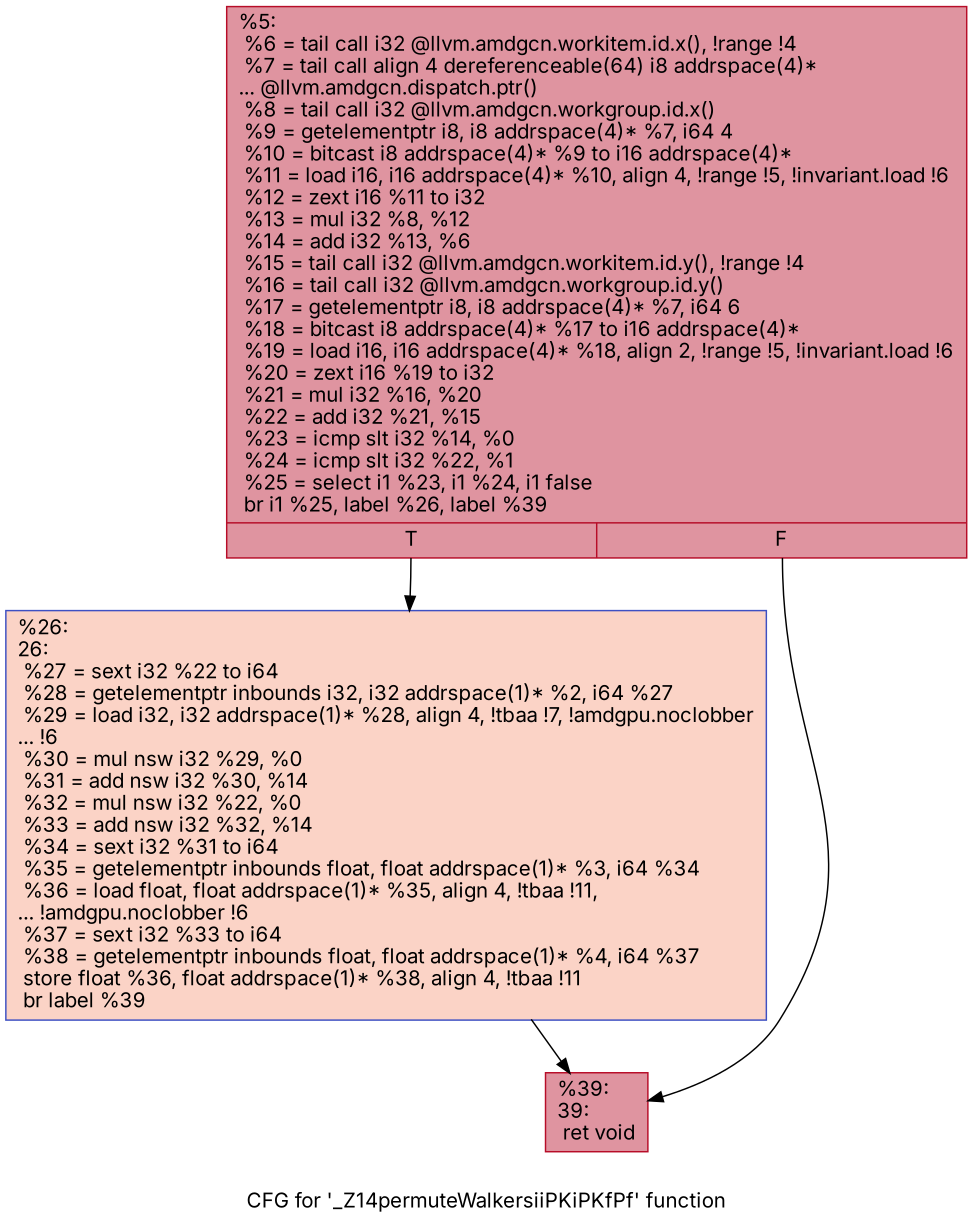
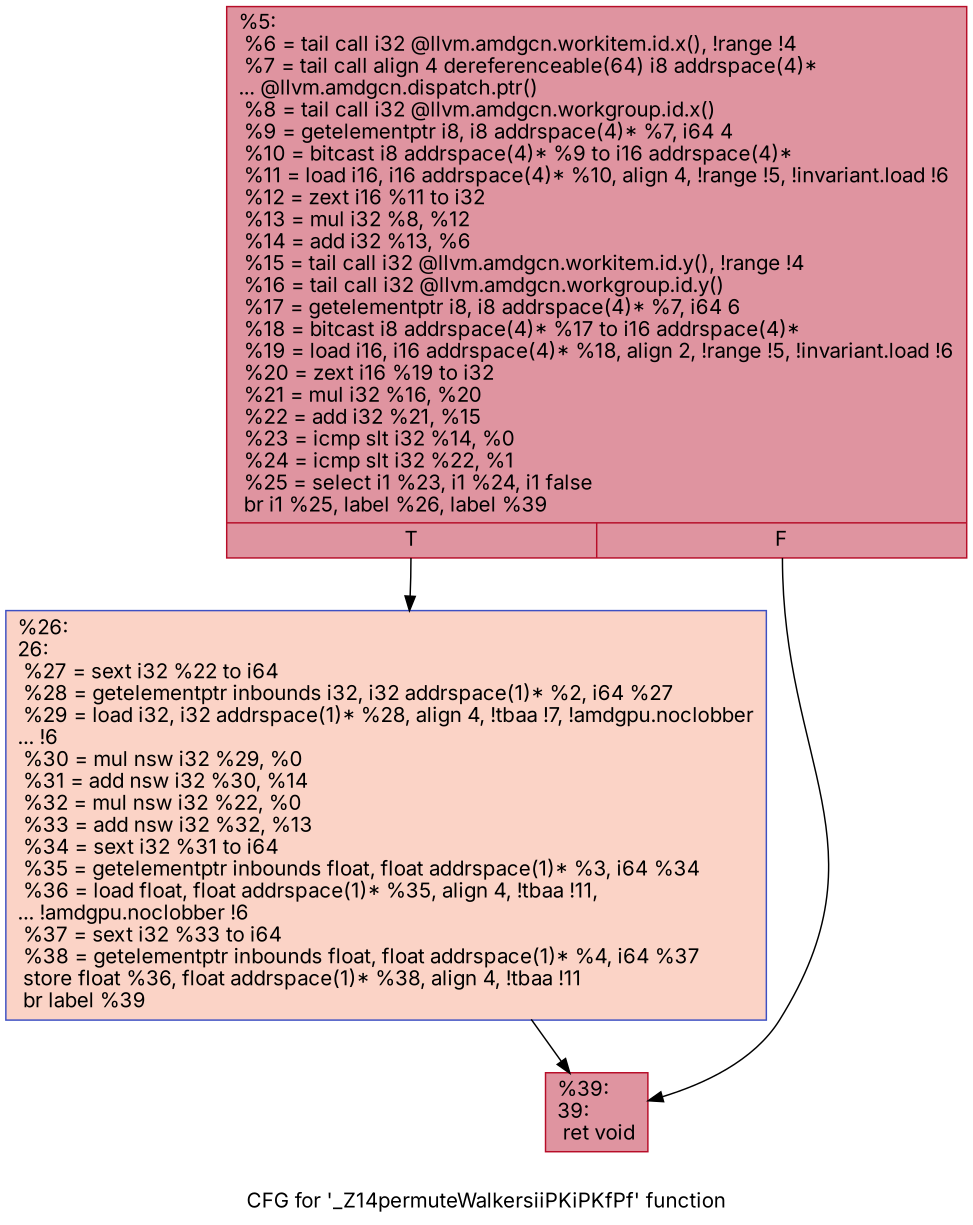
  digraph {
    label="CFG for '_Z14permuteWalkersiiPKiPKfPf' function"
    fontname=Inter
    node [color="#b70d28ff" fillcolor="#b70d2870" shape=record style=filled fontname=Inter]
    edge [fontname=Inter]
    n1 [label="{%5:\l  %6 = tail call i32 @llvm.amdgcn.workitem.id.x(), !range !4\l  %7 = tail call align 4 dereferenceable(64) i8 addrspace(4)*\l... @llvm.amdgcn.dispatch.ptr()\l  %8 = tail call i32 @llvm.amdgcn.workgroup.id.x()\l  %9 = getelementptr i8, i8 addrspace(4)* %7, i64 4\l  %10 = bitcast i8 addrspace(4)* %9 to i16 addrspace(4)*\l  %11 = load i16, i16 addrspace(4)* %10, align 4, !range !5, !invariant.load !6\l  %12 = zext i16 %11 to i32\l  %13 = mul i32 %8, %12\l  %14 = add i32 %13, %6\l  %15 = tail call i32 @llvm.amdgcn.workitem.id.y(), !range !4\l  %16 = tail call i32 @llvm.amdgcn.workgroup.id.y()\l  %17 = getelementptr i8, i8 addrspace(4)* %7, i64 6\l  %18 = bitcast i8 addrspace(4)* %17 to i16 addrspace(4)*\l  %19 = load i16, i16 addrspace(4)* %18, align 2, !range !5, !invariant.load !6\l  %20 = zext i16 %19 to i32\l  %21 = mul i32 %16, %20\l  %22 = add i32 %21, %15\l  %23 = icmp slt i32 %14, %0\l  %24 = icmp slt i32 %22, %1\l  %25 = select i1 %23, i1 %24, i1 false\l  br i1 %25, label %26, label %39\l|{<s0>T|<s1>F}}"]
-   n2 [color="#3d50c3ff" fillcolor="#f59c7d70" label="{%26:\l26:                                               \l  %27 = sext i32 %22 to i64\l  %28 = getelementptr inbounds i32, i32 addrspace(1)* %2, i64 %27\l  %29 = load i32, i32 addrspace(1)* %28, align 4, !tbaa !7, !amdgpu.noclobber\l... !6\l  %30 = mul nsw i32 %29, %0\l  %31 = add nsw i32 %30, %14\l  %32 = mul nsw i32 %22, %0\l  %33 = add nsw i32 %32, %14\l  %34 = sext i32 %31 to i64\l  %35 = getelementptr inbounds float, float addrspace(1)* %3, i64 %34\l  %36 = load float, float addrspace(1)* %35, align 4, !tbaa !11,\l... !amdgpu.noclobber !6\l  %37 = sext i32 %33 to i64\l  %38 = getelementptr inbounds float, float addrspace(1)* %4, i64 %37\l  store float %36, float addrspace(1)* %38, align 4, !tbaa !11\l  br label %39\l}"]
+   n2 [color="#3d50c3ff" fillcolor="#f59c7d70" label="{%26:\l26:                                               \l  %27 = sext i32 %22 to i64\l  %28 = getelementptr inbounds i32, i32 addrspace(1)* %2, i64 %27\l  %29 = load i32, i32 addrspace(1)* %28, align 4, !tbaa !7, !amdgpu.noclobber\l... !6\l  %30 = mul nsw i32 %29, %0\l  %31 = add nsw i32 %30, %14\l  %32 = mul nsw i32 %22, %0\l  %33 = add nsw i32 %32, %13\l  %34 = sext i32 %31 to i64\l  %35 = getelementptr inbounds float, float addrspace(1)* %3, i64 %34\l  %36 = load float, float addrspace(1)* %35, align 4, !tbaa !11,\l... !amdgpu.noclobber !6\l  %37 = sext i32 %33 to i64\l  %38 = getelementptr inbounds float, float addrspace(1)* %4, i64 %37\l  store float %36, float addrspace(1)* %38, align 4, !tbaa !11\l  br label %39\l}"]
    n3 [label="{%39:\l39:                                               \l  ret void\l}"]
    n1 -> n2 [tailport=s0]
    n1 -> n3 [tailport=s1]
    n2 -> n3
  }
